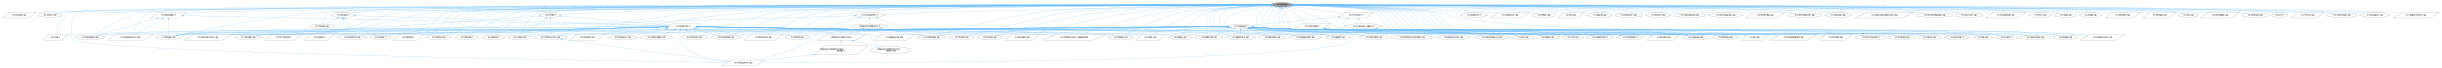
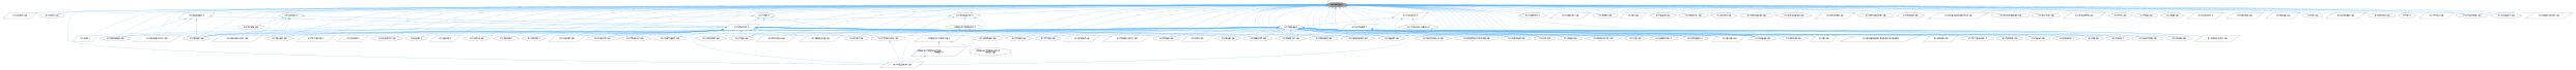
  digraph {
    fontname="Roboto Mono"
    node [color=grey40 fillcolor=white fontname="Roboto Mono" fontsize=10 shape=octagon style=filled]
    edge [color=steelblue1 dir=back fontname="Roboto Mono" fontsize=10 labelfontname=Helvetica labelfontsize=10 style=solid]
    n1 [color=gray40 fillcolor=grey60 fontcolor=black height=0.2 label="src/config.h" width=0.4]
    n2 [height=0.2 label="src/aliases.cpp" shape=parallelogram width=0.4]
    n3 [height=0.2 label="src/anchor.cpp" width=0.4]
    n4 [height=0.2 label="src/cite.cpp" shape=hexagon width=0.4]
    n5 [height=0.2 label="src/classdef.cpp" shape=parallelogram width=0.4]
    n6 [height=0.2 label="src/classlist.cpp" width=0.4]
    n7 [height=0.2 label="src/code.l" shape=parallelogram width=0.4]
    n8 [height=0.2 label="src/commentcnv.l" shape=hexagon width=0.4]
    n9 [height=0.2 label="src/commentscan.l" width=0.4]
    n10 [height=0.2 label="src/conceptdef.cpp" shape=hexagon width=0.4]
    n11 [height=0.2 label="src/condparser.cpp" shape=parallelogram width=0.4]
    n12 [height=0.2 label="src/configimpl.h" shape=parallelogram width=0.4]
    n13 [height=0.2 label="src/configimpl.l" shape=hexagon width=0.4]
    n14 [height=0.2 label="src/docnode.cpp" shape=parallelogram width=0.4]
    n15 [height=0.2 label="src/language.cpp" width=0.4]
    n16 [height=0.2 label="src/datetime.cpp" shape=hexagon width=0.4]
    n17 [height=0.2 label="src/defgen.cpp" width=0.4]
    n18 [height=0.2 label="src/definition.cpp" shape=parallelogram width=0.4]
    n19 [height=0.2 label="src/dia.cpp" shape=parallelogram width=0.4]
    n20 [height=0.2 label="src/diagram.cpp" shape=hexagon width=0.4]
    n21 [height=0.2 label="src/dirdef.cpp" width=0.4]
    n22 [height=0.2 label="src/docbookgen.cpp" width=0.4]
    n23 [height=0.2 label="src/docbookgen.h" shape=parallelogram width=0.4]
    n24 [height=0.2 label="src/docbookvisitor.cpp" shape=parallelogram width=0.4]
    n25 [height=0.2 label="src/doxygen.cpp" width=0.4]
    n26 [height=0.2 label="src/filedef.cpp" shape=hexagon width=0.4]
    n27 [height=0.2 label="src/fortrancode.l" shape=parallelogram width=0.4]
    n28 [height=0.2 label="src/ftvhelp.cpp" width=0.4]
    n29 [height=0.2 label="src/groupdef.cpp" shape=parallelogram width=0.4]
-   n30 [height=0.2 label="src/htmldocvisitor.namespacedef" shape=parallelogram width=0.4]
+   n30 [height=0.2 label="src/htmldocvisitor.cpp" shape=parallelogram width=0.4]
    n31 [height=0.2 label="src/htmlgen.cpp" width=0.4]
    n32 [height=0.2 label="src/index.cpp" shape=parallelogram width=0.4]
    n33 [height=0.2 label="src/latexdocvisitor.cpp" shape=parallelogram width=0.4]
    n34 [height=0.2 label="src/latexgen.cpp" shape=hexagon width=0.4]
    n35 [height=0.2 label="src/lexcode.l" shape=parallelogram width=0.4]
    n36 [height=0.2 label="src/mangen.cpp" shape=hexagon width=0.4]
    n37 [height=0.2 label="src/memberdef.cpp" width=0.4]
    n38 [height=0.2 label="src/memberlist.cpp" shape=hexagon width=0.4]
    n39 [height=0.2 label="src/moduledef.cpp" width=0.4]
    n40 [height=0.2 label="src/namespacedef.cpp" shape=hexagon width=0.4]
    n41 [height=0.2 label="src/outputlist.cpp" shape=hexagon width=0.4]
    n42 [height=0.2 label="src/pagedef.cpp" shape=hexagon width=0.4]
    n43 [height=0.2 label="src/pycode.l" width=0.4]
    n44 [height=0.2 label="src/rtfgen.cpp" width=0.4]
    n45 [height=0.2 label="src/sqlcode.l" shape=parallelogram width=0.4]
    n46 [height=0.2 label="src/sqlite3gen.cpp" width=0.4]
    n47 [height=0.2 label="src/tooltip.cpp" shape=hexagon width=0.4]
    n48 [height=0.2 label="src/util.cpp" width=0.4]
    n49 [height=0.2 label="src/vhdlcode.l" shape=hexagon width=0.4]
    n50 [height=0.2 label="src/vhdldocgen.cpp" width=0.4]
    n51 [height=0.2 label="src/vhdljjparser.cpp" shape=parallelogram width=0.4]
    n52 [height=0.2 label="src/xmlcode.l" shape=hexagon width=0.4]
    n53 [height=0.2 label="src/xmlgen.cpp" width=0.4]
    n54 [height=0.2 label="src/docparser.cpp" width=0.4]
    n55 [height=0.2 label="src/docsets.cpp" shape=hexagon width=0.4]
    n56 [height=0.2 label="src/dot.cpp" shape=parallelogram width=0.4]
    n57 [height=0.2 label="src/dotcallgraph.cpp" width=0.4]
    n58 [height=0.2 label="src/dotclassgraph.cpp" shape=hexagon width=0.4]
    n59 [height=0.2 label="src/dotdirdeps.cpp" shape=parallelogram width=0.4]
    n60 [height=0.2 label="src/dotfilepatcher.cpp" width=0.4]
    n61 [height=0.2 label="src/dotgraph.cpp" shape=hexagon width=0.4]
    n62 [height=0.2 label="src/dotgroupcollaboration.cpp" shape=parallelogram width=0.4]
    n63 [height=0.2 label="src/dotincldepgraph.cpp" width=0.4]
-   n64 [height=0.2 label="src/dotlegendgraph.cpp" shape=parallelogram width=0.4]
+   n64 [height=0.2 label="src/dotlegendgraph.dotgfxhierarchytable" shape=parallelogram width=0.4]
    n65 [height=0.2 label="src/dotnode.cpp" shape=parallelogram width=0.4]
    n66 [height=0.2 label="src/dotrunner.cpp" width=0.4]
    n67 [height=0.2 label="src/eclipsehelp.cpp" shape=parallelogram width=0.4]
    n68 [height=0.2 label="src/entry.cpp" shape=hexagon width=0.4]
    n69 [height=0.2 label="src/formula.cpp" width=0.4]
    n70 [height=0.2 label="src/fortranscanner.l" width=0.4]
    n71 [height=0.2 label="src/htags.cpp" width=0.4]
    n72 [height=0.2 label="src/htmlhelp.cpp" width=0.4]
    n73 [height=0.2 label="src/image.cpp" shape=hexagon width=0.4]
    n74 [height=0.2 label="src/latexgen.h" shape=hexagon width=0.4]
    n75 [height=0.2 label="src/layout.cpp" width=0.4]
+   n76 [height=0.2 label="src/lexscanner.l" shape=parallelogram width=0.4]
    n77 [height=0.2 label="src/markdown.cpp" shape=parallelogram width=0.4]
    n78 [height=0.2 label="src/message.cpp" shape=parallelogram width=0.4]
    n79 [height=0.2 label="src/msc.cpp" width=0.4]
    n80 [height=0.2 label="src/perlmodgen.cpp" shape=parallelogram width=0.4]
    n81 [height=0.2 label="src/plantuml.cpp" width=0.4]
    n82 [height=0.2 label="src/pre.l" shape=hexagon width=0.4]
    n83 [height=0.2 label="src/pyscanner.l" shape=hexagon width=0.4]
    n84 [height=0.2 label="src/qhp.cpp" shape=hexagon width=0.4]
    n85 [height=0.2 label="src/reflist.cpp" shape=parallelogram width=0.4]
    n86 [height=0.2 label="src/resourcemgr.cpp" width=0.4]
    n87 [height=0.2 label="src/rtfdocvisitor.cpp" width=0.4]
    n88 [height=0.2 label="src/rtfgen.h" shape=hexagon width=0.4]
    n89 [height=0.2 label="src/scanner.l" width=0.4]
    n90 [height=0.2 label="src/searchindex.cpp" width=0.4]
    n91 [height=0.2 label="src/sitemap.cpp" width=0.4]
    n92 [height=0.2 label="src/stlsupport.cpp" shape=hexagon width=0.4]
    n93 [height=0.2 label="src/symbolresolver.cpp" shape=parallelogram width=0.4]
    n94 [height=0.2 label="src/translator.h" shape=parallelogram width=0.4]
    n95 [height=0.2 label="src/xmldocvisitor.cpp" shape=parallelogram width=0.4]
    n96 [height=0.2 label="src/vhdljjparser.h" shape=hexagon width=0.4]
    n97 [height=0.2 label="src/outputlist.h" shape=parallelogram width=0.4]
    n98 [height=0.2 label="src/language.h" width=0.4]
    n99 [height=0.2 label="src/translator_adapter.h" shape=hexagon width=0.4]
    n100 [height=0.2 label="vhdlparser/VhdlParser.h" width=0.4]
    n101 [height=0.2 label="src/codefragment.cpp" width=0.4]
    n102 [height=0.2 label="src/fileparser.cpp" shape=hexagon width=0.4]
    n103 [height=0.2 label="src/membergroup.cpp" shape=parallelogram width=0.4]
    n104 [height=0.2 label="src/dotgfxhierarchytable.cpp" width=0.4]
    n105 [height=0.2 label="src/mandocvisitor.cpp" shape=hexagon width=0.4]
    n106 [height=0.2 label="src/searchindex_js.cpp" shape=hexagon width=0.4]
    n107 [height=0.2 label="vhdlparser/VhdlParserError\lHandler.hpp" width=0.4]
    n108 [height=0.2 label="vhdlparser/vhdlstring.h" shape=parallelogram width=0.4]
    n109 [height=0.2 label="vhdlparser/VhdlParserToken\lManager.h" shape=parallelogram width=0.4]
    n1 -> n2
    n1 -> n3
    n1 -> n4
    n1 -> n5
    n1 -> n6
    n1 -> n7
    n1 -> n8
    n1 -> n9
    n1 -> n10
    n1 -> n11
    n1 -> n12
    n1 -> n13
    n1 -> n14
    n1 -> n15
    n1 -> n16
    n1 -> n17
    n1 -> n18
    n1 -> n19
    n1 -> n20
    n1 -> n21
    n1 -> n22
    n1 -> n23
    n1 -> n24
    n1 -> n25
    n1 -> n26
    n1 -> n27
    n1 -> n28
    n1 -> n29
    n1 -> n30
    n1 -> n31
    n1 -> n32
    n1 -> n33
    n1 -> n34
    n1 -> n35
    n1 -> n36
    n1 -> n37
    n1 -> n38
    n1 -> n39
    n1 -> n40
    n1 -> n41
    n1 -> n42
    n1 -> n43
    n1 -> n44
    n1 -> n45
    n1 -> n46
    n1 -> n47
    n1 -> n48
    n1 -> n49
    n1 -> n50
    n1 -> n51
    n1 -> n52
    n1 -> n53
    n1 -> n54
    n1 -> n55
    n1 -> n56
    n1 -> n57
    n1 -> n58
    n1 -> n59
    n1 -> n60
    n1 -> n61
    n1 -> n62
    n1 -> n63
    n1 -> n64
    n1 -> n65
    n1 -> n66
    n1 -> n67
    n1 -> n68
    n1 -> n69
    n1 -> n70
    n1 -> n71
    n1 -> n72
    n1 -> n73
    n1 -> n74
    n1 -> n75
+   n1 -> n76
    n1 -> n77
    n1 -> n78
    n1 -> n79
    n1 -> n80
    n1 -> n81
    n1 -> n82
    n1 -> n83
    n1 -> n84
    n1 -> n85
    n1 -> n86
    n1 -> n87
    n1 -> n88
    n1 -> n89
    n1 -> n90
    n1 -> n91
    n1 -> n92
    n1 -> n93
    n1 -> n94
    n1 -> n95
    n1 -> n96
    n12 -> n13
    n12 -> n14
    n12 -> n15
    n23 -> n22
    n23 -> n24
    n23 -> n25
    n23 -> n97
    n74 -> n25
    n74 -> n33
    n74 -> n34
    n74 -> n69
    n74 -> n97
    n87 -> n51
    n88 -> n25
    n88 -> n44
    n88 -> n87
    n88 -> n97
    n94 -> n15
    n94 -> n98
    n94 -> n99
    n96 -> n25
    n96 -> n50
    n96 -> n51
    n96 -> n100
    n97 -> n5
    n97 -> n6
    n97 -> n7
    n97 -> n10
    n97 -> n18
    n97 -> n21
    n97 -> n22
    n97 -> n25
    n97 -> n26
    n97 -> n27
    n97 -> n28
    n97 -> n29
    n97 -> n30
    n97 -> n31
    n97 -> n32
    n97 -> n33
    n97 -> n34
    n97 -> n35
    n97 -> n36
    n97 -> n37
    n97 -> n38
    n97 -> n39
    n97 -> n40
    n97 -> n41
    n97 -> n42
    n97 -> n43
    n97 -> n44
    n97 -> n45
    n97 -> n46
    n97 -> n47
    n97 -> n48
    n97 -> n49
    n97 -> n50
    n97 -> n51
    n97 -> n52
    n97 -> n53
    n97 -> n101
    n97 -> n102
    n97 -> n103
    n98 -> n4
    n98 -> n5
    n98 -> n6
    n98 -> n9
    n98 -> n10
    n98 -> n13
    n98 -> n14
    n98 -> n15
    n98 -> n16
    n98 -> n18
    n98 -> n21
    n98 -> n22
    n98 -> n24
    n98 -> n25
    n98 -> n26
    n98 -> n28
    n98 -> n29
    n98 -> n30
    n98 -> n31
    n98 -> n32
    n98 -> n33
    n98 -> n34
    n98 -> n36
    n98 -> n37
    n98 -> n38
    n98 -> n39
    n98 -> n40
    n98 -> n42
    n98 -> n44
    n98 -> n46
    n98 -> n48
    n98 -> n50
    n98 -> n51
    n98 -> n53
    n98 -> n56
    n98 -> n64
    n98 -> n65
    n98 -> n70
    n98 -> n72
    n98 -> n75
    n98 -> n83
    n98 -> n84
    n98 -> n87
    n98 -> n89
    n98 -> n90
    n98 -> n91
    n98 -> n95
    n98 -> n103
    n98 -> n104
    n98 -> n105
    n98 -> n106
    n99 -> n15
    n100 -> n50
    n100 -> n107
    n100 -> n108
    n108 -> n107
    n108 -> n109
    n109 -> n51
  }
